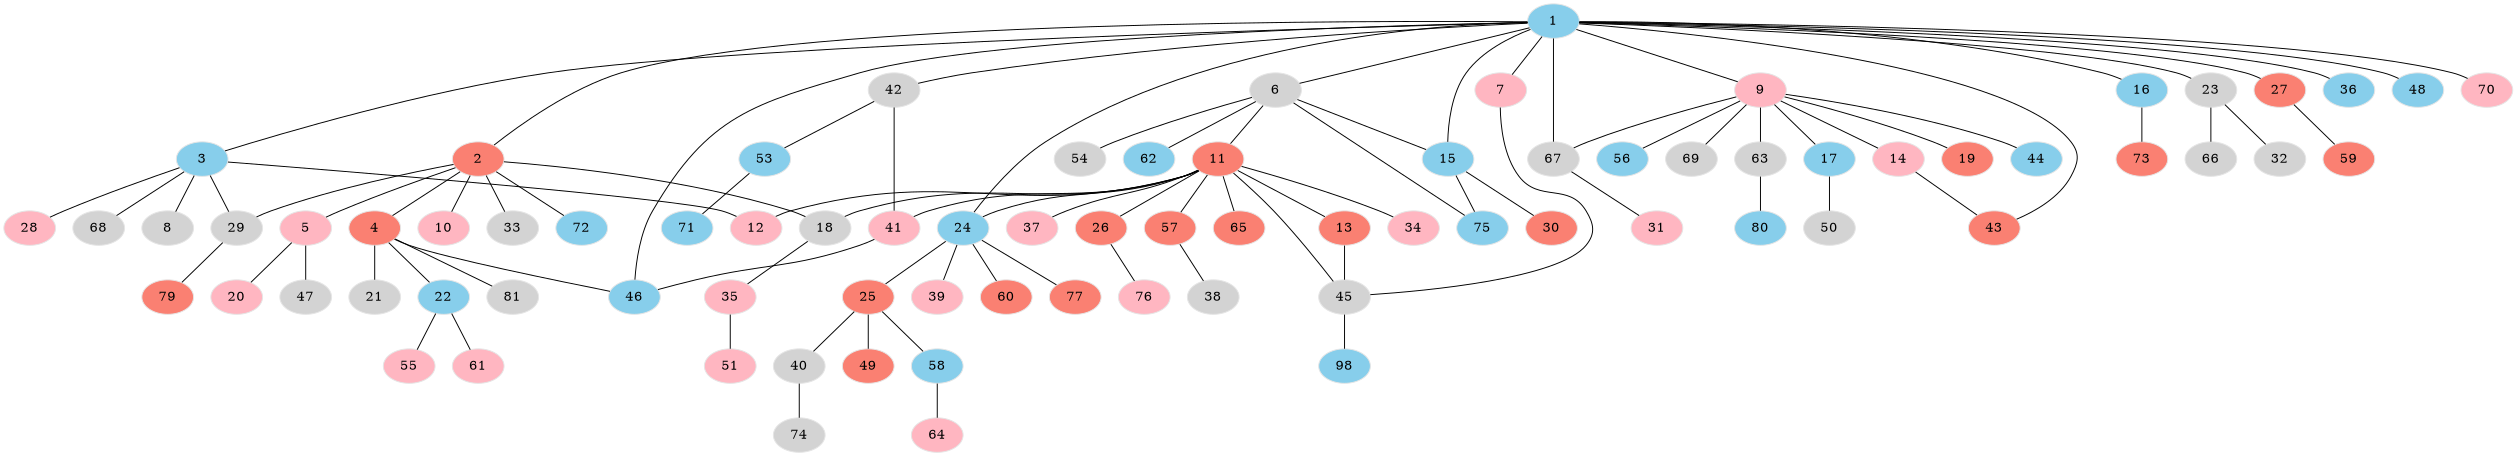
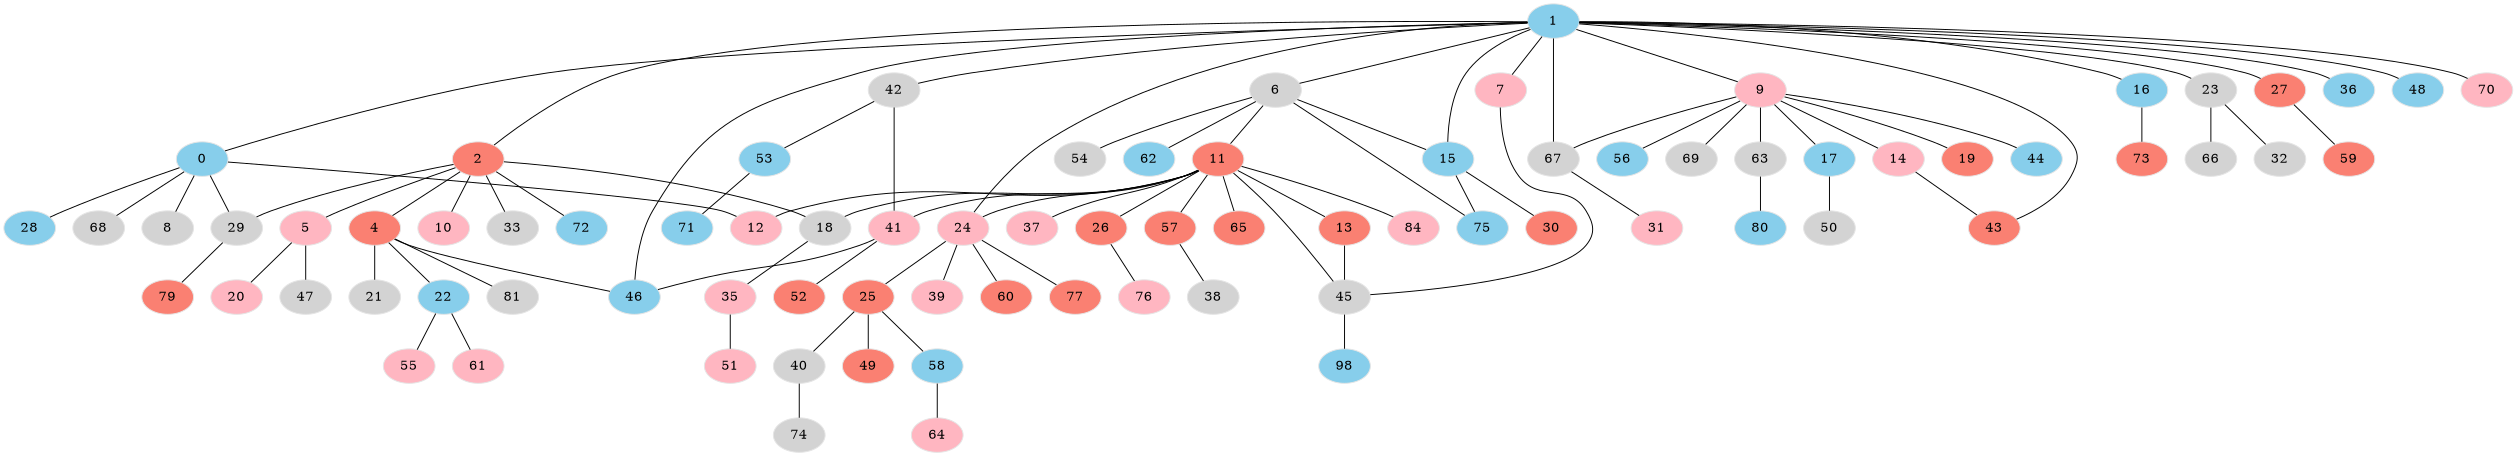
  graph {
    node [color=gray90 fillcolor=lightgrey style=filled]
    1 [fillcolor=skyblue]
    2 [fillcolor=salmon]
-   3 [fillcolor=skyblue]
+   3 [fillcolor=skyblue label=0]
    6
    7 [fillcolor=lightpink]
    9 [fillcolor=lightpink]
    15 [fillcolor=skyblue]
    16 [fillcolor=skyblue]
    23
-   24 [fillcolor=skyblue]
+   24 [fillcolor=lightpink]
    27 [fillcolor=salmon]
    36 [fillcolor=skyblue]
    42
    43 [fillcolor=salmon]
    46 [fillcolor=skyblue]
    48 [fillcolor=skyblue]
    67
    70 [fillcolor=lightpink]
    4 [fillcolor=salmon]
    5 [fillcolor=lightpink]
    10 [fillcolor=lightpink]
    18
    29
    33
    72 [fillcolor=skyblue]
    8
    12 [fillcolor=lightpink]
-   28 [fillcolor=lightpink]
+   28 [fillcolor=skyblue]
    68
    11 [fillcolor=salmon]
    54
    62 [fillcolor=skyblue]
    75 [fillcolor=skyblue]
    45
    14 [fillcolor=lightpink]
    17 [fillcolor=skyblue]
    19 [fillcolor=salmon]
    44 [fillcolor=skyblue]
    56 [fillcolor=skyblue]
    63
    69
    30 [fillcolor=salmon]
    73 [fillcolor=salmon]
    32
    66
    25 [fillcolor=salmon]
    39 [fillcolor=lightpink]
    60 [fillcolor=salmon]
    77 [fillcolor=salmon]
    59 [fillcolor=salmon]
    31 [fillcolor=lightpink]
    41 [fillcolor=lightpink]
    53 [fillcolor=skyblue]
    21
    22 [fillcolor=skyblue]
    81
    20 [fillcolor=lightpink]
    47
    35 [fillcolor=lightpink]
    79 [fillcolor=salmon]
    55 [fillcolor=lightpink]
    61 [fillcolor=lightpink]
    13 [fillcolor=salmon]
    26 [fillcolor=salmon]
-   34 [fillcolor=lightpink]
+   34 [fillcolor=lightpink label=84]
    37 [fillcolor=lightpink]
    57 [fillcolor=salmon]
    65 [fillcolor=salmon]
    n69 [fillcolor=skyblue label=98]
    50
    80 [fillcolor=skyblue]
    76 [fillcolor=lightpink]
+   52 [fillcolor=salmon]
    38
    51 [fillcolor=lightpink]
    40
    49 [fillcolor=salmon]
    58 [fillcolor=skyblue]
    74
    64 [fillcolor=lightpink]
    71 [fillcolor=skyblue]
    1 -- 2
    1 -- 3
    1 -- 6
    1 -- 7
    1 -- 9
    1 -- 15
    1 -- 16
    1 -- 23
    1 -- 24
    1 -- 27
    1 -- 36
    1 -- 42
    1 -- 43
    1 -- 46
    1 -- 48
    1 -- 67
    1 -- 70
    2 -- 4
    2 -- 5
    2 -- 10
    2 -- 18
    2 -- 29
    2 -- 33
    2 -- 72
    3 -- 29
    3 -- 8
    3 -- 12
    3 -- 28
    3 -- 68
    6 -- 15
    6 -- 11
    6 -- 54
    6 -- 62
    6 -- 75
    7 -- 45
    9 -- 67
    9 -- 14
    9 -- 17
    9 -- 19
    9 -- 44
    9 -- 56
    9 -- 63
    9 -- 69
    15 -- 75
    15 -- 30
    16 -- 73
    23 -- 32
    23 -- 66
    24 -- 25
    24 -- 39
    24 -- 60
    24 -- 77
    27 -- 59
    42 -- 41
    42 -- 53
    67 -- 31
    4 -- 46
    4 -- 21
    4 -- 22
    4 -- 81
    5 -- 20
    5 -- 47
    18 -- 35
    29 -- 79
    11 -- 24
    11 -- 18
    11 -- 12
    11 -- 45
    11 -- 41
    11 -- 13
    11 -- 26
    11 -- 34
    11 -- 37
    11 -- 57
    11 -- 65
    45 -- n69
    14 -- 43
    17 -- 50
    63 -- 80
    25 -- 40
    25 -- 49
    25 -- 58
    41 -- 46
+   41 -- 52
    53 -- 71
    22 -- 55
    22 -- 61
    35 -- 51
    13 -- 45
    26 -- 76
    57 -- 38
    40 -- 74
    58 -- 64
  }
